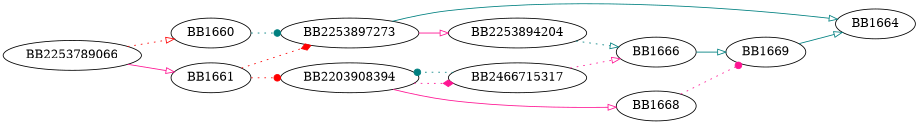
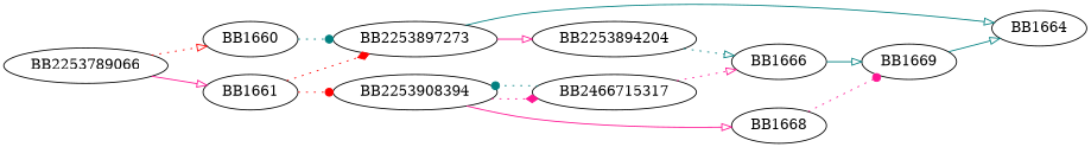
  digraph {
    rankdir=LR
    edge [arrowhead=onormal color=deeppink style=dotted]
    BB2253789066
    BB1660
    BB1661
    BB2253897273
-   BB2253908394 [label=BB2203908394]
+   BB2253908394
    BB2253894204
    BB1664
    BB1666
    BB2466715317
    BB1668
    BB1669
    BB2253789066 -> BB1660 [color=red]
    BB2253789066 -> BB1661 [style=solid]
    BB1660 -> BB2253897273 [arrowhead=dot color=teal]
    BB1661 -> BB2253897273 [arrowhead=diamond color=red]
    BB1661 -> BB2253908394 [arrowhead=dot color=red]
    BB2253897273 -> BB2253894204 [style=solid]
    BB2253897273 -> BB1664 [color=teal style=solid]
    BB2253908394 -> BB2466715317 [arrowhead=diamond]
    BB2253908394 -> BB1668 [style=solid]
    BB2253894204 -> BB1666 [color=teal]
    BB1666 -> BB1669 [color=teal style=solid]
    BB2466715317 -> BB2253908394 [arrowhead=dot color=teal]
    BB2466715317 -> BB1666
    BB1668 -> BB1669 [arrowhead=dot]
    BB1669 -> BB1664 [color=teal style=solid]
  }
